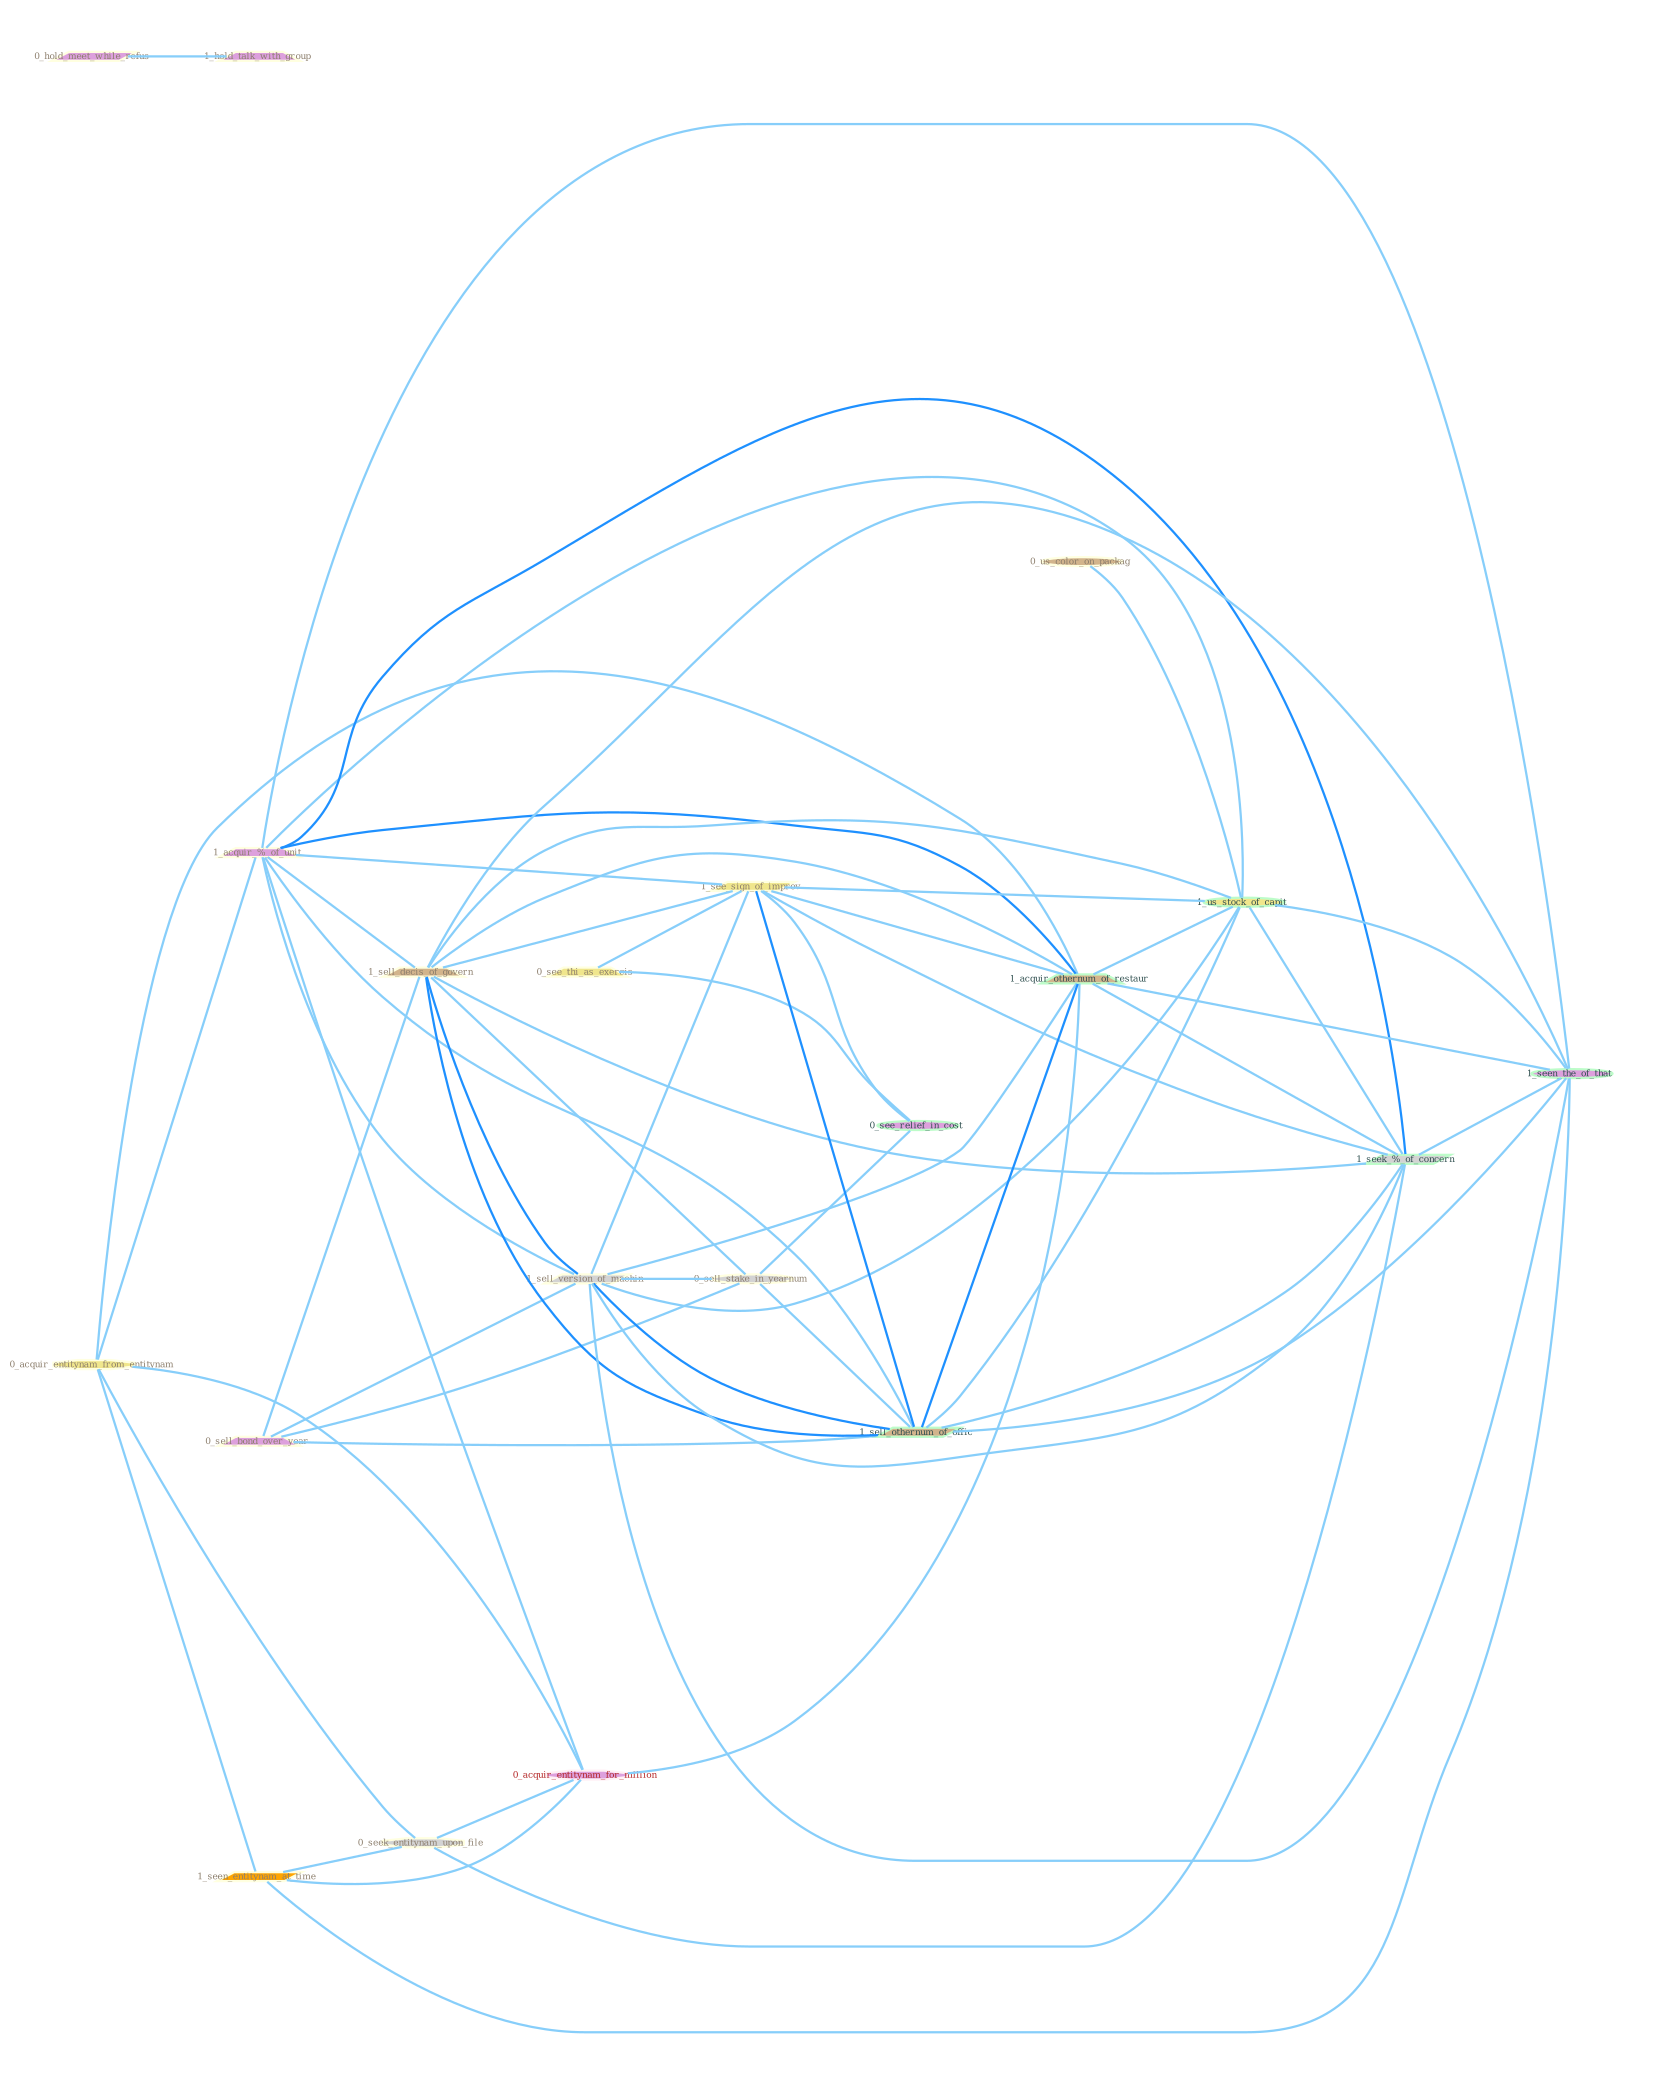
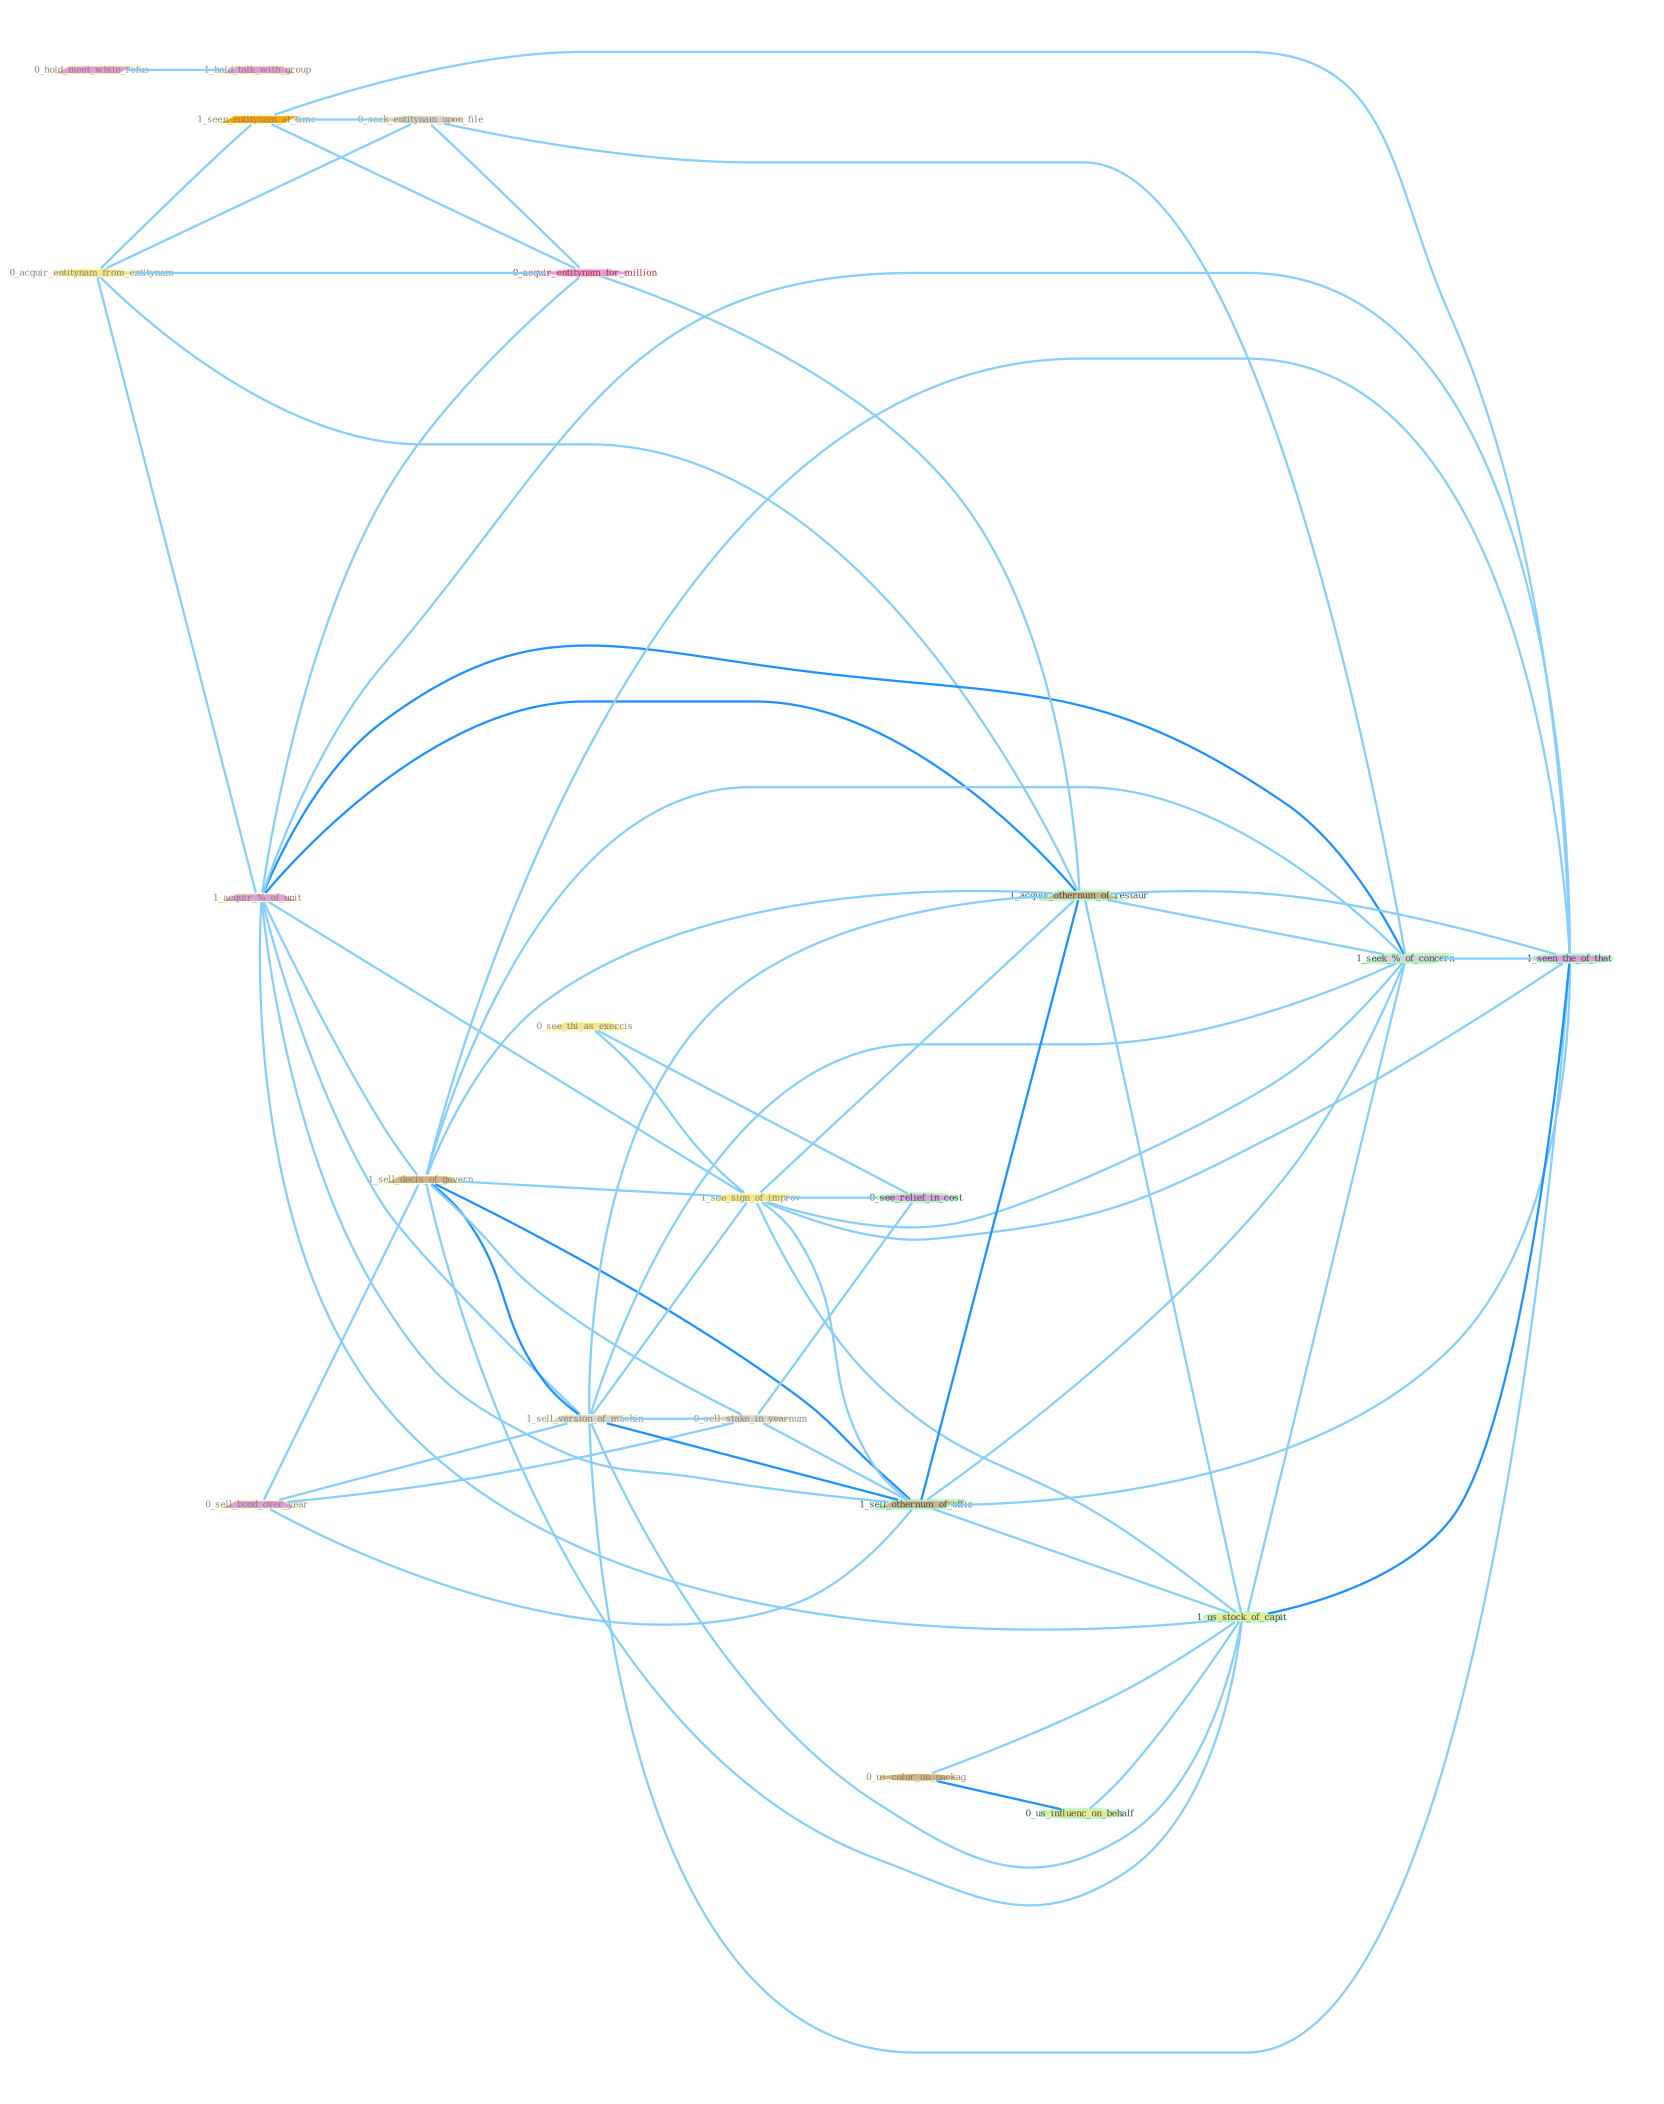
  graph {
    rankdir=LR
    node [color="#ffffe0" fillcolor=plum fixedsize=true fontcolor="#8b7d6b" fontsize=4 shape=trapezium style=filled]
    edge [color="#87cefa" w=1]
    "0_acquir_entitynam_from_entitynam " [fillcolor=khaki height=.06 shape=octagon width=.5]
    "0_sell_bond_over_year " [height=.06 width=.5]
    "0_hold_meet_while_refus " [height=.06 shape=parallelogram width=.5]
    "1_acquir_%_of_unit " [height=.06 width=.5]
    "1_hold_talk_with_group " [height=.06 width=.5]
    "1_seen_entitynam_at_time " [fillcolor=orange height=.06 shape=parallelogram width=.5]
    "1_sell_decis_of_govern " [fillcolor=tan height=.06 width=.5]
    "1_sell_version_of_machin " [fillcolor=lightgrey height=.06 shape=parallelogram width=.5]
    "0_see_thi_as_exercis " [fillcolor=khaki height=.06 width=.5]
    "0_sell_stake_in_yearnum " [fillcolor=lightgrey height=.06 shape=ellipse width=.5]
    "0_seek_entitynam_upon_file " [fillcolor=lightgrey height=.06 shape=octagon width=.5]
    "0_us_color_on_packag " [fillcolor=tan height=.06 shape=ellipse width=.5]
    "1_see_sign_of_improv " [fillcolor=khaki height=.06 shape=parallelogram width=.5]
    "0_acquir_entitynam_for_million " [color="#fff0f5" fontcolor="#b22222" height=.06 shape=octagon width=.5]
    "1_acquir_othernum_of_restaur " [color="#BDFCC9" fillcolor=tan fontcolor="#2f4f4f" height=.06 width=.5]
    "1_sell_othernum_of_offic " [color="#BDFCC9" fillcolor=tan fontcolor="#2f4f4f" height=.06 shape=parallelogram width=.5]
    "1_us_stock_of_capit " [color="#BDFCC9" fillcolor=khaki fontcolor="#2f4f4f" height=.06 shape=ellipse width=.5]
    "1_seek_%_of_concern " [color="#BDFCC9" fillcolor=lightgrey fontcolor="#2f4f4f" height=.06 shape=parallelogram width=.5]
    "1_seen_the_of_that " [color="#BDFCC9" fontcolor="#2f4f4f" height=.06 shape=ellipse width=.5]
    "0_see_relief_in_cost " [color="#BDFCC9" fontcolor="#2f4f4f" height=.06 shape=ellipse width=.5]
+   "0_us_influenc_on_behalf " [color="#BDFCC9" fillcolor=khaki fontcolor="#2f4f4f" height=.06 shape=octagon width=.5]
    subgraph sub_1 {
      "0_acquir_entitynam_from_entitynam "
      "0_sell_bond_over_year "
      "0_hold_meet_while_refus "
      "1_acquir_%_of_unit "
      "1_hold_talk_with_group "
      "1_seen_entitynam_at_time "
      "1_sell_decis_of_govern "
      "1_sell_version_of_machin "
      "0_see_thi_as_exercis "
      "0_sell_stake_in_yearnum "
      "0_seek_entitynam_upon_file "
      "0_us_color_on_packag "
      "1_see_sign_of_improv "
    }
    subgraph sub_2 {
      "0_acquir_entitynam_for_million "
    }
    "0_acquir_entitynam_from_entitynam " -- "1_acquir_%_of_unit "
    "0_acquir_entitynam_from_entitynam " -- "1_seen_entitynam_at_time "
    "0_acquir_entitynam_from_entitynam " -- "0_seek_entitynam_upon_file "
    "0_acquir_entitynam_from_entitynam " -- "0_acquir_entitynam_for_million " [w=2]
    "0_acquir_entitynam_from_entitynam " -- "1_acquir_othernum_of_restaur "
    "0_sell_bond_over_year " -- "1_sell_decis_of_govern "
    "0_sell_bond_over_year " -- "1_sell_version_of_machin "
    "0_sell_bond_over_year " -- "0_sell_stake_in_yearnum "
    "0_sell_bond_over_year " -- "1_sell_othernum_of_offic "
    "0_hold_meet_while_refus " -- "1_hold_talk_with_group "
    "1_acquir_%_of_unit " -- "1_sell_decis_of_govern "
    "1_acquir_%_of_unit " -- "1_sell_version_of_machin "
    "1_acquir_%_of_unit " -- "1_see_sign_of_improv "
    "1_acquir_%_of_unit " -- "0_acquir_entitynam_for_million "
    "1_acquir_%_of_unit " -- "1_acquir_othernum_of_restaur " [color="#1e90ff" w=2]
    "1_acquir_%_of_unit " -- "1_sell_othernum_of_offic "
    "1_acquir_%_of_unit " -- "1_us_stock_of_capit "
    "1_acquir_%_of_unit " -- "1_seek_%_of_concern " [color="#1e90ff" w=2]
    "1_acquir_%_of_unit " -- "1_seen_the_of_that "
    "1_seen_entitynam_at_time " -- "0_seek_entitynam_upon_file "
    "1_seen_entitynam_at_time " -- "0_acquir_entitynam_for_million "
    "1_seen_entitynam_at_time " -- "1_seen_the_of_that "
    "1_sell_decis_of_govern " -- "1_sell_version_of_machin " [color="#1e90ff" w=2]
    "1_sell_decis_of_govern " -- "0_sell_stake_in_yearnum "
    "1_sell_decis_of_govern " -- "1_see_sign_of_improv "
    "1_sell_decis_of_govern " -- "1_acquir_othernum_of_restaur "
    "1_sell_decis_of_govern " -- "1_sell_othernum_of_offic " [color="#1e90ff" w=2]
    "1_sell_decis_of_govern " -- "1_us_stock_of_capit "
    "1_sell_decis_of_govern " -- "1_seek_%_of_concern "
    "1_sell_decis_of_govern " -- "1_seen_the_of_that "
    "1_sell_version_of_machin " -- "0_sell_stake_in_yearnum "
    "1_sell_version_of_machin " -- "1_see_sign_of_improv "
    "1_sell_version_of_machin " -- "1_acquir_othernum_of_restaur "
    "1_sell_version_of_machin " -- "1_sell_othernum_of_offic " [color="#1e90ff" w=2]
    "1_sell_version_of_machin " -- "1_us_stock_of_capit "
    "1_sell_version_of_machin " -- "1_seek_%_of_concern "
    "1_sell_version_of_machin " -- "1_seen_the_of_that "
    "0_see_thi_as_exercis " -- "1_see_sign_of_improv "
    "0_see_thi_as_exercis " -- "0_see_relief_in_cost "
    "0_sell_stake_in_yearnum " -- "1_sell_othernum_of_offic "
    "0_sell_stake_in_yearnum " -- "0_see_relief_in_cost "
    "0_seek_entitynam_upon_file " -- "0_acquir_entitynam_for_million "
    "0_seek_entitynam_upon_file " -- "1_seek_%_of_concern "
    "0_us_color_on_packag " -- "1_us_stock_of_capit "
+   "0_us_color_on_packag " -- "0_us_influenc_on_behalf " [color="#1e90ff" w=2]
    "1_see_sign_of_improv " -- "1_acquir_othernum_of_restaur "
-   "1_see_sign_of_improv " -- "1_sell_othernum_of_offic " [color="#1e90ff"]
+   "1_see_sign_of_improv " -- "1_sell_othernum_of_offic "
    "1_see_sign_of_improv " -- "1_us_stock_of_capit "
    "1_see_sign_of_improv " -- "1_seek_%_of_concern "
+   "1_see_sign_of_improv " -- "1_seen_the_of_that "
    "1_see_sign_of_improv " -- "0_see_relief_in_cost "
    "0_acquir_entitynam_for_million " -- "1_acquir_othernum_of_restaur "
    "1_acquir_othernum_of_restaur " -- "1_us_stock_of_capit "
    "1_acquir_othernum_of_restaur " -- "1_seek_%_of_concern "
    "1_acquir_othernum_of_restaur " -- "1_seen_the_of_that "
    "1_sell_othernum_of_offic " -- "1_acquir_othernum_of_restaur " [color="#1e90ff" w=2]
    "1_sell_othernum_of_offic " -- "1_us_stock_of_capit "
    "1_sell_othernum_of_offic " -- "1_seek_%_of_concern "
    "1_sell_othernum_of_offic " -- "1_seen_the_of_that "
    "1_us_stock_of_capit " -- "1_seek_%_of_concern "
-   "1_us_stock_of_capit " -- "1_seen_the_of_that "
+   "1_us_stock_of_capit " -- "1_seen_the_of_that " [color="#1e90ff"]
    "1_seek_%_of_concern " -- "1_seen_the_of_that "
+   "0_us_influenc_on_behalf " -- "1_us_stock_of_capit "
  }
